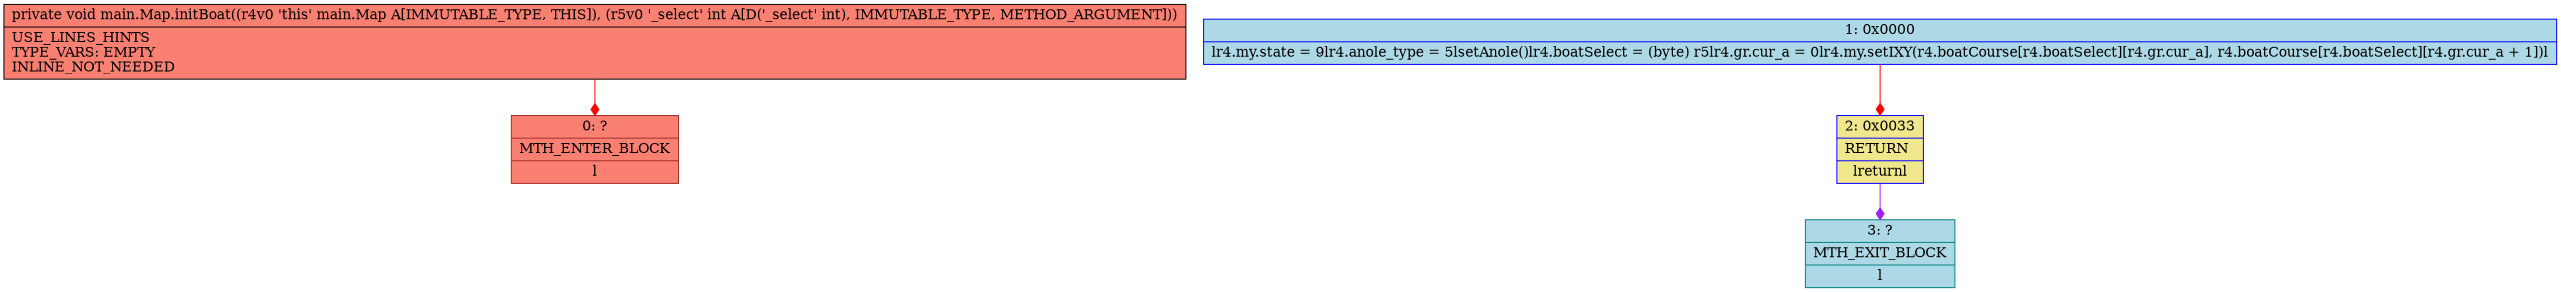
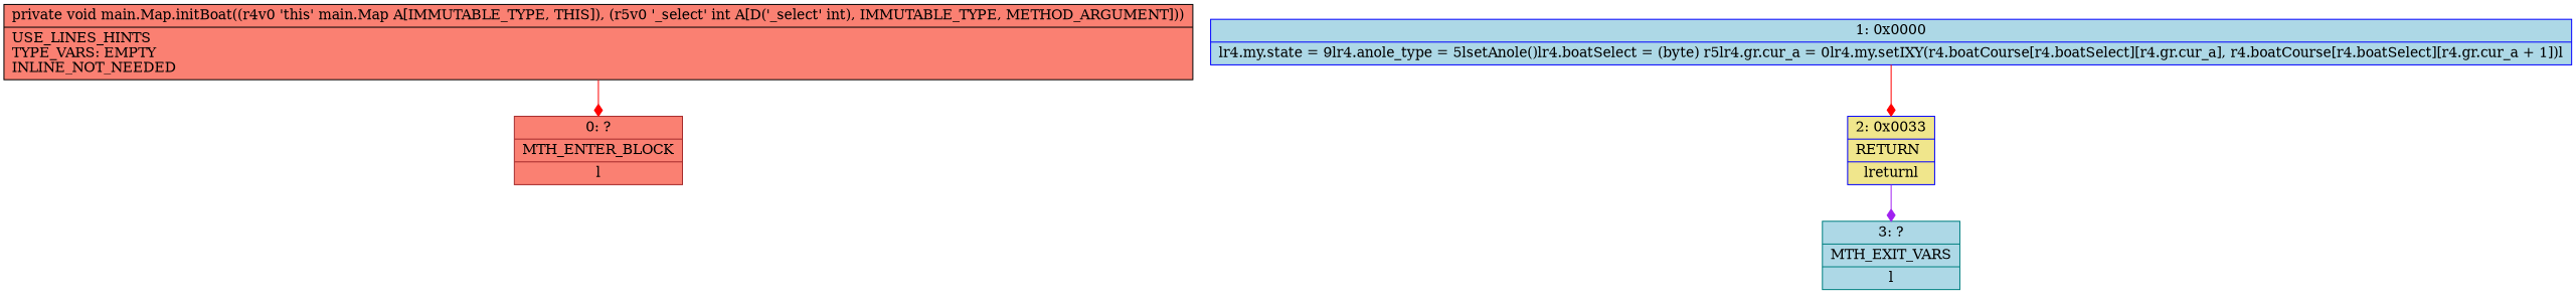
  digraph {
    node [color=blue fillcolor=salmon shape=record style=filled]
    edge [arrowhead=diamond color=red style=solid]
    n1 [color=brown label="{0\:\ ?|MTH_ENTER_BLOCK\l|l}"]
    n2 [fillcolor=lightblue label="{1\:\ 0x0000|lr4.my.state = 9lr4.anole_type = 5lsetAnole()lr4.boatSelect = (byte) r5lr4.gr.cur_a = 0lr4.my.setIXY(r4.boatCourse[r4.boatSelect][r4.gr.cur_a], r4.boatCourse[r4.boatSelect][r4.gr.cur_a + 1])l}"]
    n3 [fillcolor=khaki label="{2\:\ 0x0033|RETURN\l|lreturnl}"]
-   n4 [color=teal fillcolor=lightblue label="{3\:\ ?|MTH_EXIT_BLOCK\l|l}"]
+   n4 [color=teal fillcolor=lightblue label="{3\:\ ?|MTH_EXIT_VARS\l|l}"]
    n5 [color=black label="{private void main.Map.initBoat((r4v0 'this' main.Map A[IMMUTABLE_TYPE, THIS]), (r5v0 '_select' int A[D('_select' int), IMMUTABLE_TYPE, METHOD_ARGUMENT]))  | USE_LINES_HINTS\lTYPE_VARS: EMPTY\lINLINE_NOT_NEEDED\l}"]
    n2 -> n3
    n3 -> n4 [color=purple]
    n5 -> n1
  }
